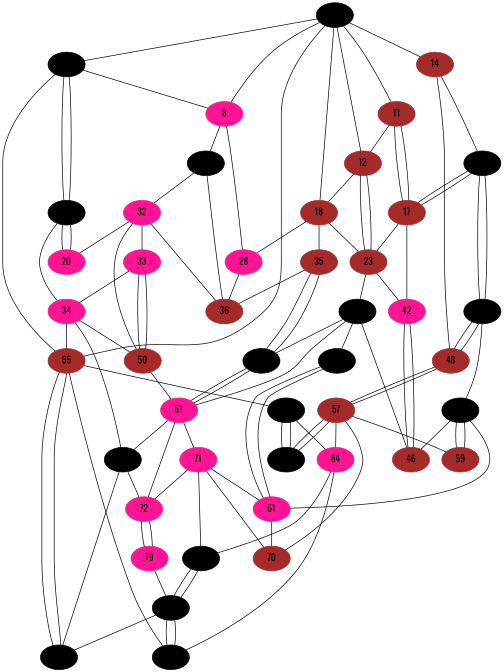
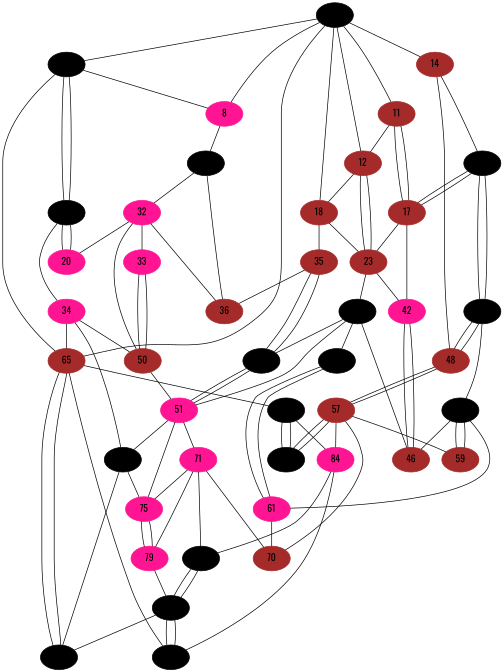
  graph {
    fontname=Oswald
    node [color=black fontname=Oswald style=filled]
    edge [fontname=Oswald]
    1 [super="+2+6"]
    4 [super="+5"]
    8 [color=deeppink super="+21+9"]
    11 [color=brown]
    12 [color=brown super="+13"]
    14 [color=brown super="+15"]
    18 [color=brown super="+25"]
    65 [color=brown super="+66"]
    19 [super="+30"]
-   28 [color=deeppink]
    31
    17 [color=brown super="+26"]
    23 [color=brown super="+24"]
    16
    48 [color=brown]
    35 [color=brown]
    67
    89
    90
    20 [color=deeppink super="+22"]
    34 [color=deeppink super="+63"]
    36 [color=brown super="+37"]
    32 [color=deeppink super="+47"]
    42 [color=deeppink]
    39 [super="+49+40"]
    43
    57 [color=brown super="+58"]
    44 [super="+45"]
    46 [color=brown]
    41
    50 [color=brown super="+53"]
    74 [super="+82"]
    51 [color=deeppink super="+52+56"]
    54
    33 [color=deeppink]
-   75 [color=deeppink super="+76" label=72]
+   75 [color=deeppink super="+76"]
    71 [color=deeppink super="+72+78"]
    61 [color=deeppink super="+69"]
    59 [color=brown]
    70 [color=brown]
    68
    84 [color=deeppink super="+86"]
    79 [color=deeppink]
    85
    87 [super="+88"]
    1 -- 4
    1 -- 8
    1 -- 11
    1 -- 12
    1 -- 14 [weight=2]
    1 -- 18
    1 -- 65
    4 -- 8
    4 -- 65
    4 -- 19
    4 -- 19
-   8 -- 28
    8 -- 31
    11 -- 12
    11 -- 17
    11 -- 17
    12 -- 18
    12 -- 23
    12 -- 23
    14 -- 16
    14 -- 48
-   18 -- 28
    18 -- 23
    18 -- 35
    65 -- 67
    65 -- 89
    65 -- 90
    65 -- 90
    19 -- 20 [weight=2]
    19 -- 20
    19 -- 34
-   28 -- 36
    31 -- 36
    31 -- 32
    17 -- 23
    17 -- 42
    23 -- 42
    23 -- 39
    16 -- 17
    16 -- 17
    16 -- 43
    16 -- 43
    48 -- 57
    48 -- 57
    35 -- 36
    35 -- 41
    35 -- 41
    67 -- 68
    67 -- 68
    67 -- 84
    34 -- 65
    34 -- 50
    34 -- 74
    32 -- 20
    32 -- 36
    32 -- 50
    32 -- 33
    42 -- 46
    42 -- 46
    39 -- 46
    39 -- 41
    39 -- 51
    39 -- 54 [weight=2]
    43 -- 48
    43 -- 48
    43 -- 44
    57 -- 59
    57 -- 70
    57 -- 68 [weight=2]
    57 -- 68
    57 -- 84
    44 -- 46
    44 -- 61 [weight=2]
    44 -- 59 [weight=2]
    44 -- 59
    41 -- 51
    41 -- 51
    50 -- 51
    74 -- 90
    74 -- 75
    51 -- 74 [weight=2]
    51 -- 75
    51 -- 71
    54 -- 61
    54 -- 61
-   33 -- 34
    33 -- 50
    33 -- 50
    75 -- 79
    75 -- 79
    71 -- 75
-   71 -- 61
+   71 -- 79
    71 -- 85
    61 -- 70
    70 -- 71
    84 -- 89
    84 -- 85
    79 -- 87
    85 -- 87
    85 -- 87
    87 -- 89
    87 -- 89
    87 -- 90
  }
